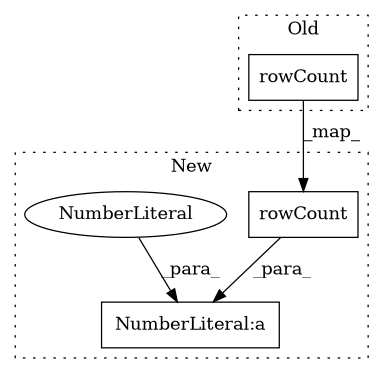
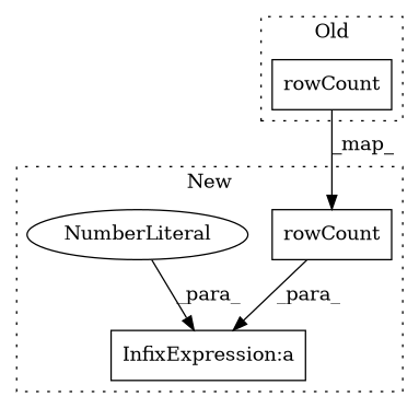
  digraph {
    node [a=32 l=10 s=8997 shape=box]
    n1 [label=rowCount]
-   n2 [a=27 l=3 label="NumberLiteral:a" s=9007]
+   n2 [a=27 l=3 label="InfixExpression:a" s=9007]
    n3 [a=34 l=1 label=NumberLiteral s=9010 shape=ellipse]
    n4 [label=rowCount]
    subgraph cluster_1 {
      label=New
      style=dotted
      n1
      n2
      n3
    }
    subgraph cluster_2 {
      label=Old
      style=dotted
      n4
    }
    n1 -> n2 [label=_para_]
    n3 -> n2 [label=_para_]
    n4 -> n1 [label=_map_]
  }
